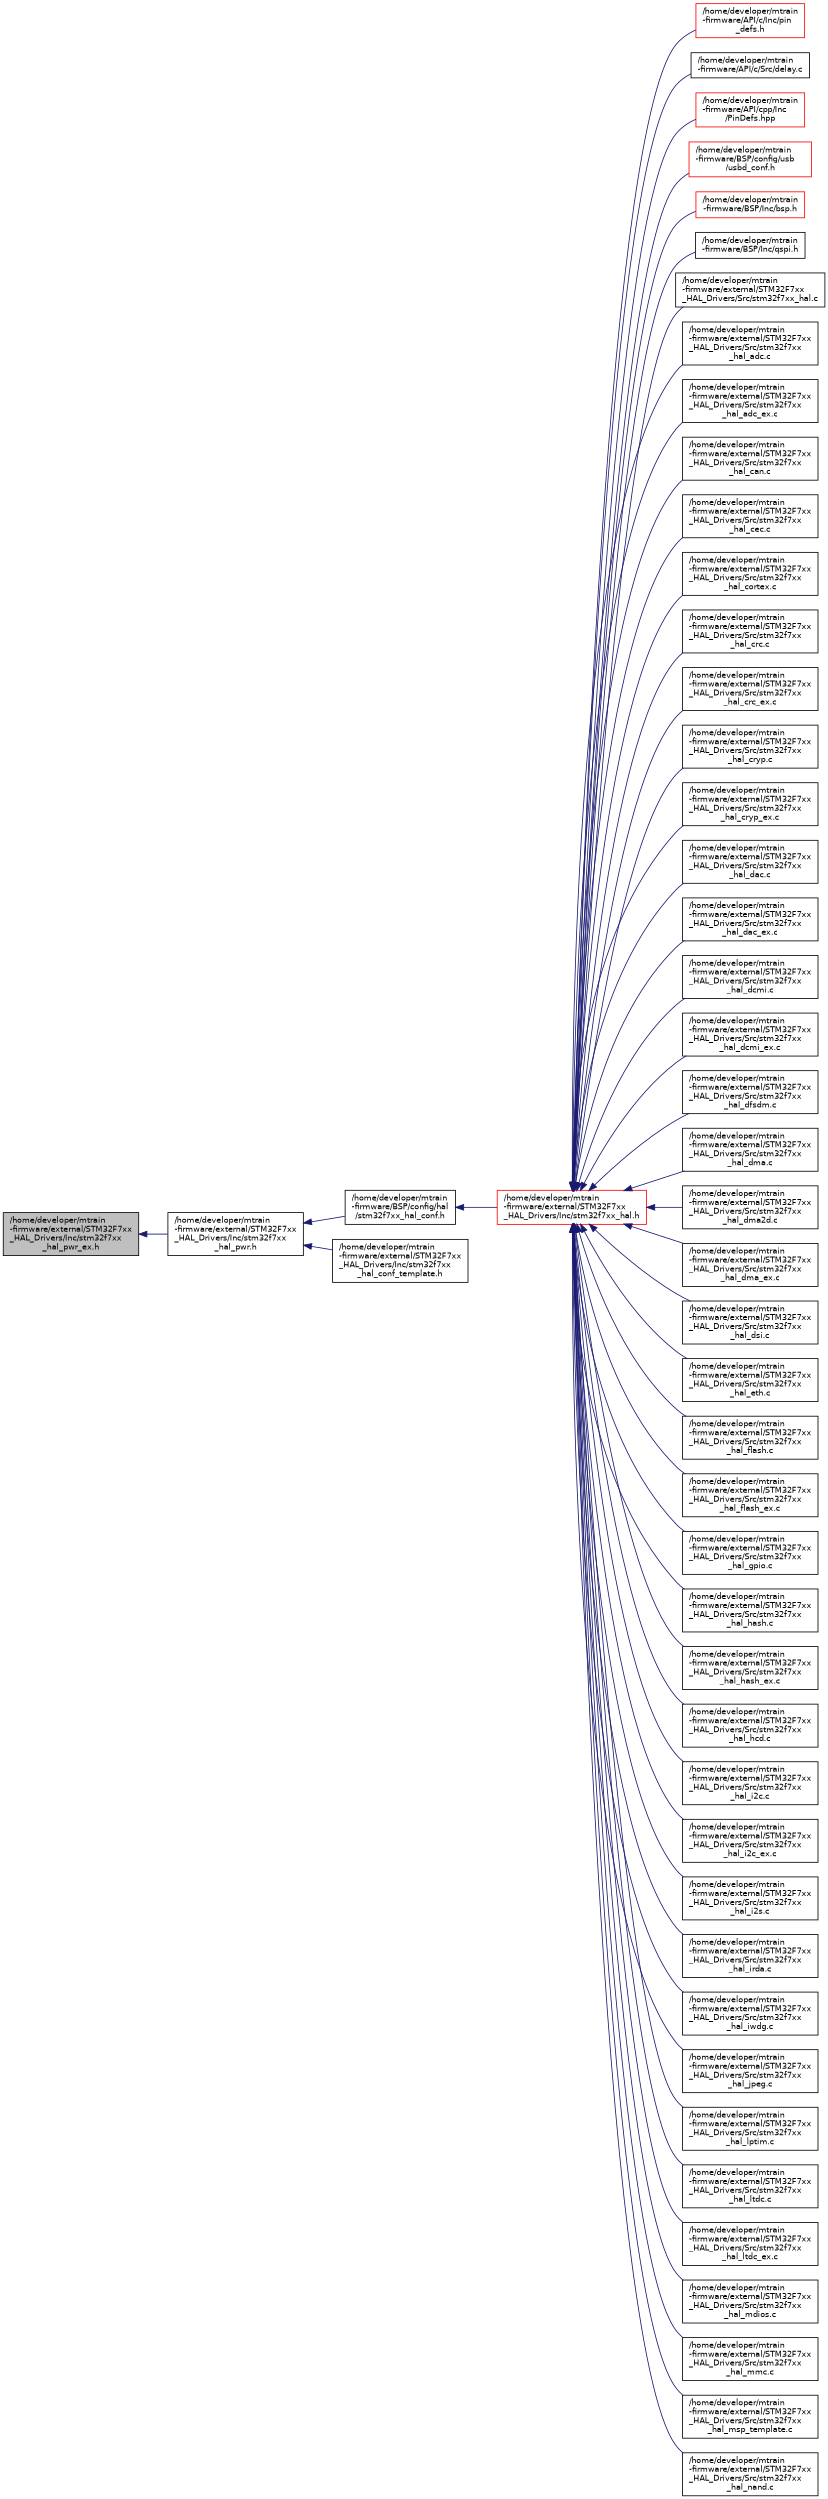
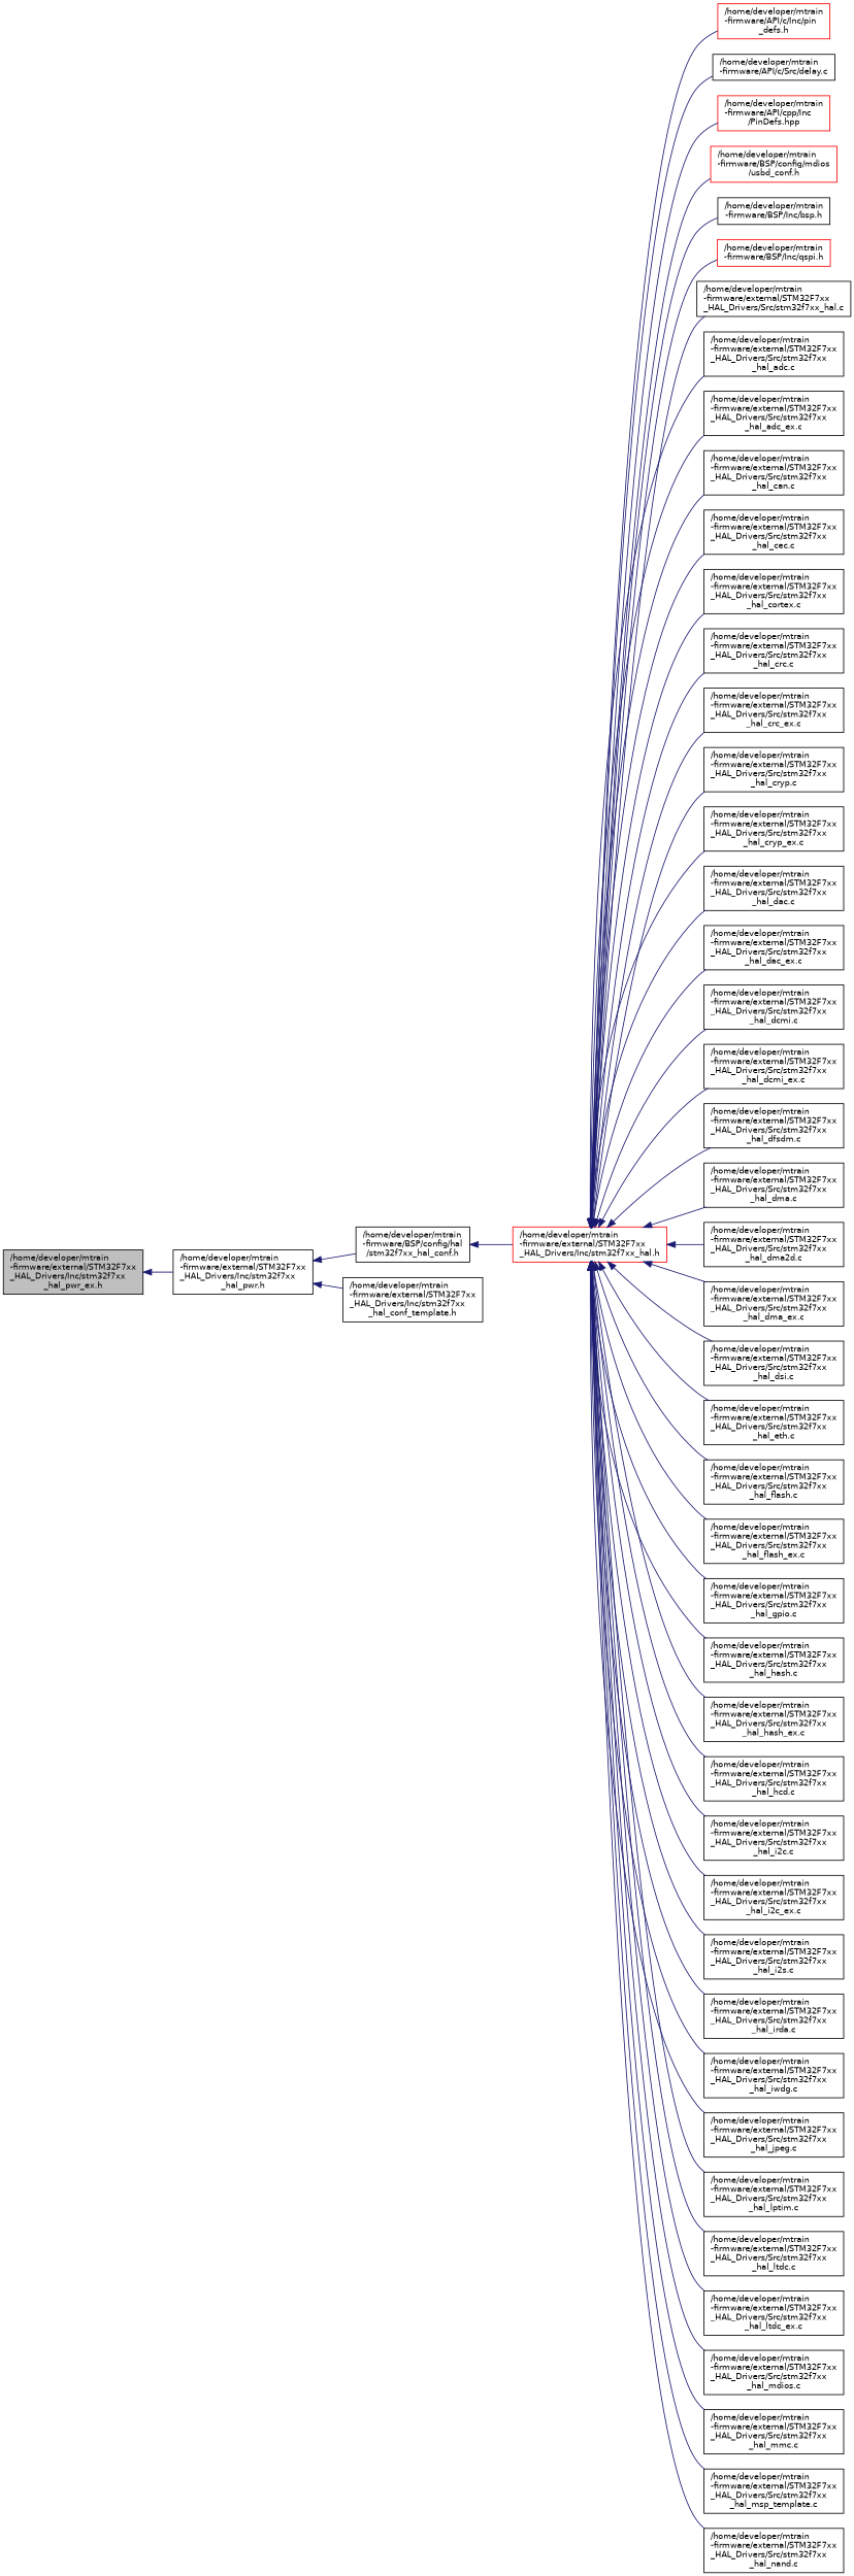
  digraph {
    rankdir=LR
    node [color=black fillcolor=white fontname=Helvetica fontsize=10 shape=record style=filled]
    edge [color=midnightblue dir=back fontname=Helvetica fontsize=10 labelfontname=Helvetica labelfontsize=10 style=solid]
    n1 [fillcolor=grey75 fontcolor=black height=0.2 label="/home/developer/mtrain\l-firmware/external/STM32F7xx\l_HAL_Drivers/Inc/stm32f7xx\l_hal_pwr_ex.h" width=0.4]
    n2 [height=0.2 label="/home/developer/mtrain\l-firmware/external/STM32F7xx\l_HAL_Drivers/Inc/stm32f7xx\l_hal_pwr.h" width=0.4]
    n3 [height=0.2 label="/home/developer/mtrain\l-firmware/BSP/config/hal\l/stm32f7xx_hal_conf.h" width=0.4]
    n4 [height=0.2 label="/home/developer/mtrain\l-firmware/external/STM32F7xx\l_HAL_Drivers/Inc/stm32f7xx\l_hal_conf_template.h" width=0.4]
    n5 [color=red height=0.2 label="/home/developer/mtrain\l-firmware/external/STM32F7xx\l_HAL_Drivers/Inc/stm32f7xx_hal.h" width=0.4]
    n6 [color=red height=0.2 label="/home/developer/mtrain\l-firmware/API/c/Inc/pin\l_defs.h" width=0.4]
    n7 [height=0.2 label="/home/developer/mtrain\l-firmware/API/c/Src/delay.c" width=0.4]
    n8 [color=red height=0.2 label="/home/developer/mtrain\l-firmware/API/cpp/Inc\l/PinDefs.hpp" width=0.4]
-   n9 [color=red height=0.2 label="/home/developer/mtrain\l-firmware/BSP/config/usb\l/usbd_conf.h" width=0.4]
-   n10 [color=red height=0.2 label="/home/developer/mtrain\l-firmware/BSP/Inc/bsp.h" width=0.4]
-   n11 [height=0.2 label="/home/developer/mtrain\l-firmware/BSP/Inc/qspi.h" width=0.4]
+   n9 [color=red height=0.2 label="/home/developer/mtrain\l-firmware/BSP/config/mdios\l/usbd_conf.h" width=0.4]
+   n10 [height=0.2 label="/home/developer/mtrain\l-firmware/BSP/Inc/bsp.h" width=0.4]
+   n11 [color=red height=0.2 label="/home/developer/mtrain\l-firmware/BSP/Inc/qspi.h" width=0.4]
    n12 [height=0.2 label="/home/developer/mtrain\l-firmware/external/STM32F7xx\l_HAL_Drivers/Src/stm32f7xx_hal.c" width=0.4]
    n13 [height=0.2 label="/home/developer/mtrain\l-firmware/external/STM32F7xx\l_HAL_Drivers/Src/stm32f7xx\l_hal_adc.c" width=0.4]
    n14 [height=0.2 label="/home/developer/mtrain\l-firmware/external/STM32F7xx\l_HAL_Drivers/Src/stm32f7xx\l_hal_adc_ex.c" width=0.4]
    n15 [height=0.2 label="/home/developer/mtrain\l-firmware/external/STM32F7xx\l_HAL_Drivers/Src/stm32f7xx\l_hal_can.c" width=0.4]
    n16 [height=0.2 label="/home/developer/mtrain\l-firmware/external/STM32F7xx\l_HAL_Drivers/Src/stm32f7xx\l_hal_cec.c" width=0.4]
    n17 [height=0.2 label="/home/developer/mtrain\l-firmware/external/STM32F7xx\l_HAL_Drivers/Src/stm32f7xx\l_hal_cortex.c" width=0.4]
    n18 [height=0.2 label="/home/developer/mtrain\l-firmware/external/STM32F7xx\l_HAL_Drivers/Src/stm32f7xx\l_hal_crc.c" width=0.4]
    n19 [height=0.2 label="/home/developer/mtrain\l-firmware/external/STM32F7xx\l_HAL_Drivers/Src/stm32f7xx\l_hal_crc_ex.c" width=0.4]
    n20 [height=0.2 label="/home/developer/mtrain\l-firmware/external/STM32F7xx\l_HAL_Drivers/Src/stm32f7xx\l_hal_cryp.c" width=0.4]
    n21 [height=0.2 label="/home/developer/mtrain\l-firmware/external/STM32F7xx\l_HAL_Drivers/Src/stm32f7xx\l_hal_cryp_ex.c" width=0.4]
    n22 [height=0.2 label="/home/developer/mtrain\l-firmware/external/STM32F7xx\l_HAL_Drivers/Src/stm32f7xx\l_hal_dac.c" width=0.4]
    n23 [height=0.2 label="/home/developer/mtrain\l-firmware/external/STM32F7xx\l_HAL_Drivers/Src/stm32f7xx\l_hal_dac_ex.c" width=0.4]
    n24 [height=0.2 label="/home/developer/mtrain\l-firmware/external/STM32F7xx\l_HAL_Drivers/Src/stm32f7xx\l_hal_dcmi.c" width=0.4]
    n25 [height=0.2 label="/home/developer/mtrain\l-firmware/external/STM32F7xx\l_HAL_Drivers/Src/stm32f7xx\l_hal_dcmi_ex.c" width=0.4]
    n26 [height=0.2 label="/home/developer/mtrain\l-firmware/external/STM32F7xx\l_HAL_Drivers/Src/stm32f7xx\l_hal_dfsdm.c" width=0.4]
    n27 [height=0.2 label="/home/developer/mtrain\l-firmware/external/STM32F7xx\l_HAL_Drivers/Src/stm32f7xx\l_hal_dma.c" width=0.4]
    n28 [height=0.2 label="/home/developer/mtrain\l-firmware/external/STM32F7xx\l_HAL_Drivers/Src/stm32f7xx\l_hal_dma2d.c" width=0.4]
    n29 [height=0.2 label="/home/developer/mtrain\l-firmware/external/STM32F7xx\l_HAL_Drivers/Src/stm32f7xx\l_hal_dma_ex.c" width=0.4]
    n30 [height=0.2 label="/home/developer/mtrain\l-firmware/external/STM32F7xx\l_HAL_Drivers/Src/stm32f7xx\l_hal_dsi.c" width=0.4]
    n31 [height=0.2 label="/home/developer/mtrain\l-firmware/external/STM32F7xx\l_HAL_Drivers/Src/stm32f7xx\l_hal_eth.c" width=0.4]
    n32 [height=0.2 label="/home/developer/mtrain\l-firmware/external/STM32F7xx\l_HAL_Drivers/Src/stm32f7xx\l_hal_flash.c" width=0.4]
    n33 [height=0.2 label="/home/developer/mtrain\l-firmware/external/STM32F7xx\l_HAL_Drivers/Src/stm32f7xx\l_hal_flash_ex.c" width=0.4]
    n34 [height=0.2 label="/home/developer/mtrain\l-firmware/external/STM32F7xx\l_HAL_Drivers/Src/stm32f7xx\l_hal_gpio.c" width=0.4]
    n35 [height=0.2 label="/home/developer/mtrain\l-firmware/external/STM32F7xx\l_HAL_Drivers/Src/stm32f7xx\l_hal_hash.c" width=0.4]
    n36 [height=0.2 label="/home/developer/mtrain\l-firmware/external/STM32F7xx\l_HAL_Drivers/Src/stm32f7xx\l_hal_hash_ex.c" width=0.4]
    n37 [height=0.2 label="/home/developer/mtrain\l-firmware/external/STM32F7xx\l_HAL_Drivers/Src/stm32f7xx\l_hal_hcd.c" width=0.4]
    n38 [height=0.2 label="/home/developer/mtrain\l-firmware/external/STM32F7xx\l_HAL_Drivers/Src/stm32f7xx\l_hal_i2c.c" width=0.4]
    n39 [height=0.2 label="/home/developer/mtrain\l-firmware/external/STM32F7xx\l_HAL_Drivers/Src/stm32f7xx\l_hal_i2c_ex.c" width=0.4]
    n40 [height=0.2 label="/home/developer/mtrain\l-firmware/external/STM32F7xx\l_HAL_Drivers/Src/stm32f7xx\l_hal_i2s.c" width=0.4]
    n41 [height=0.2 label="/home/developer/mtrain\l-firmware/external/STM32F7xx\l_HAL_Drivers/Src/stm32f7xx\l_hal_irda.c" width=0.4]
    n42 [height=0.2 label="/home/developer/mtrain\l-firmware/external/STM32F7xx\l_HAL_Drivers/Src/stm32f7xx\l_hal_iwdg.c" width=0.4]
    n43 [height=0.2 label="/home/developer/mtrain\l-firmware/external/STM32F7xx\l_HAL_Drivers/Src/stm32f7xx\l_hal_jpeg.c" width=0.4]
    n44 [height=0.2 label="/home/developer/mtrain\l-firmware/external/STM32F7xx\l_HAL_Drivers/Src/stm32f7xx\l_hal_lptim.c" width=0.4]
    n45 [height=0.2 label="/home/developer/mtrain\l-firmware/external/STM32F7xx\l_HAL_Drivers/Src/stm32f7xx\l_hal_ltdc.c" width=0.4]
    n46 [height=0.2 label="/home/developer/mtrain\l-firmware/external/STM32F7xx\l_HAL_Drivers/Src/stm32f7xx\l_hal_ltdc_ex.c" width=0.4]
    n47 [height=0.2 label="/home/developer/mtrain\l-firmware/external/STM32F7xx\l_HAL_Drivers/Src/stm32f7xx\l_hal_mdios.c" width=0.4]
    n48 [height=0.2 label="/home/developer/mtrain\l-firmware/external/STM32F7xx\l_HAL_Drivers/Src/stm32f7xx\l_hal_mmc.c" width=0.4]
    n49 [height=0.2 label="/home/developer/mtrain\l-firmware/external/STM32F7xx\l_HAL_Drivers/Src/stm32f7xx\l_hal_msp_template.c" width=0.4]
    n50 [height=0.2 label="/home/developer/mtrain\l-firmware/external/STM32F7xx\l_HAL_Drivers/Src/stm32f7xx\l_hal_nand.c" width=0.4]
    n1 -> n2
    n2 -> n3
    n2 -> n4
    n3 -> n5
    n5 -> n6
    n5 -> n7
    n5 -> n8
    n5 -> n9
    n5 -> n10
    n5 -> n11
    n5 -> n12
    n5 -> n13
    n5 -> n14
    n5 -> n15
    n5 -> n16
    n5 -> n17
    n5 -> n18
    n5 -> n19
    n5 -> n20
    n5 -> n21
    n5 -> n22
    n5 -> n23
    n5 -> n24
    n5 -> n25
    n5 -> n26
    n5 -> n27
    n5 -> n28
    n5 -> n29
    n5 -> n30
    n5 -> n31
    n5 -> n32
    n5 -> n33
    n5 -> n34
    n5 -> n35
    n5 -> n36
    n5 -> n37
    n5 -> n38
    n5 -> n39
    n5 -> n40
    n5 -> n41
    n5 -> n42
    n5 -> n43
    n5 -> n44
    n5 -> n45
    n5 -> n46
    n5 -> n47
    n5 -> n48
    n5 -> n49
    n5 -> n50
  }
